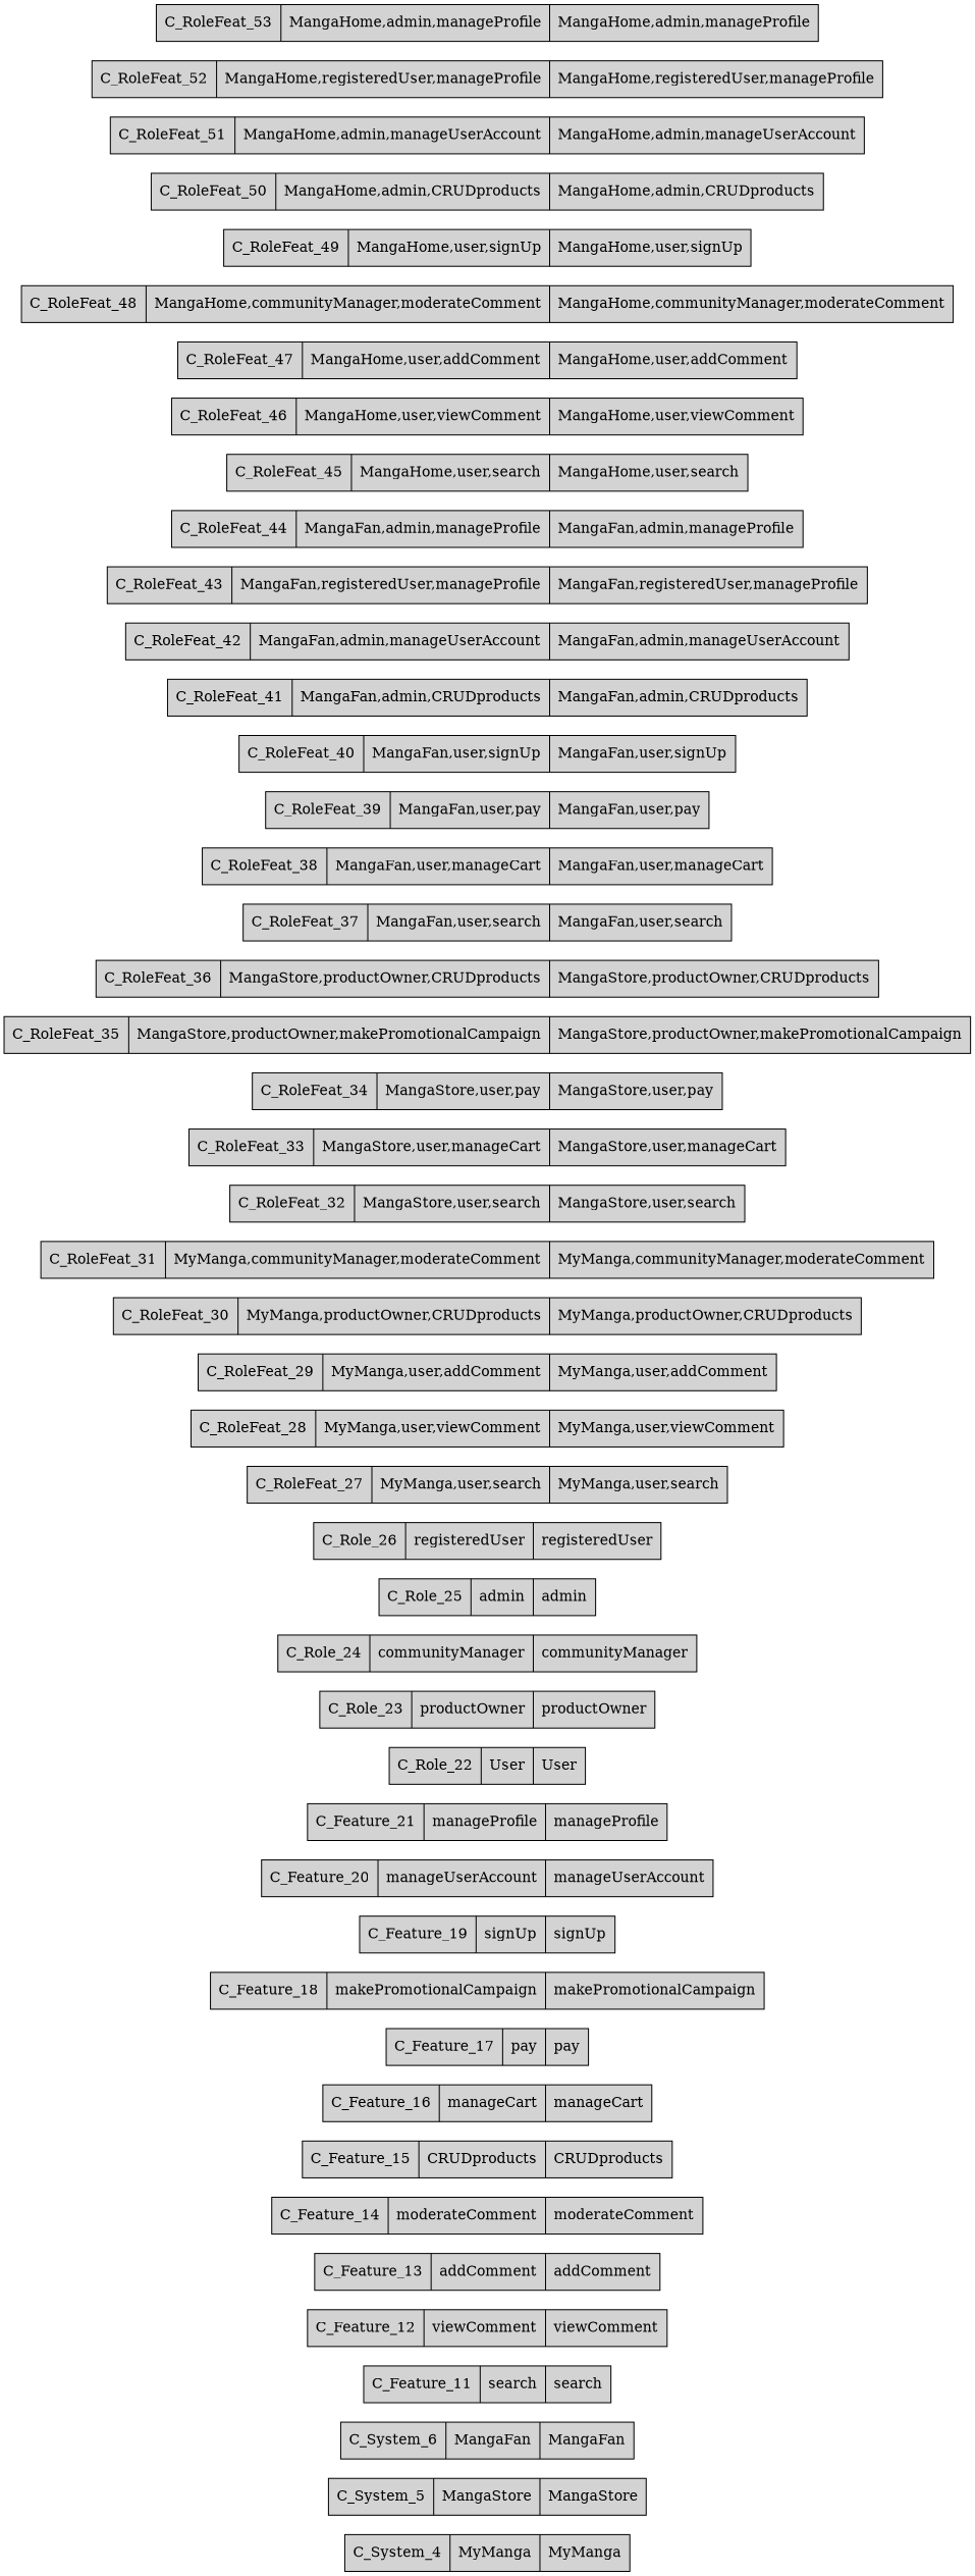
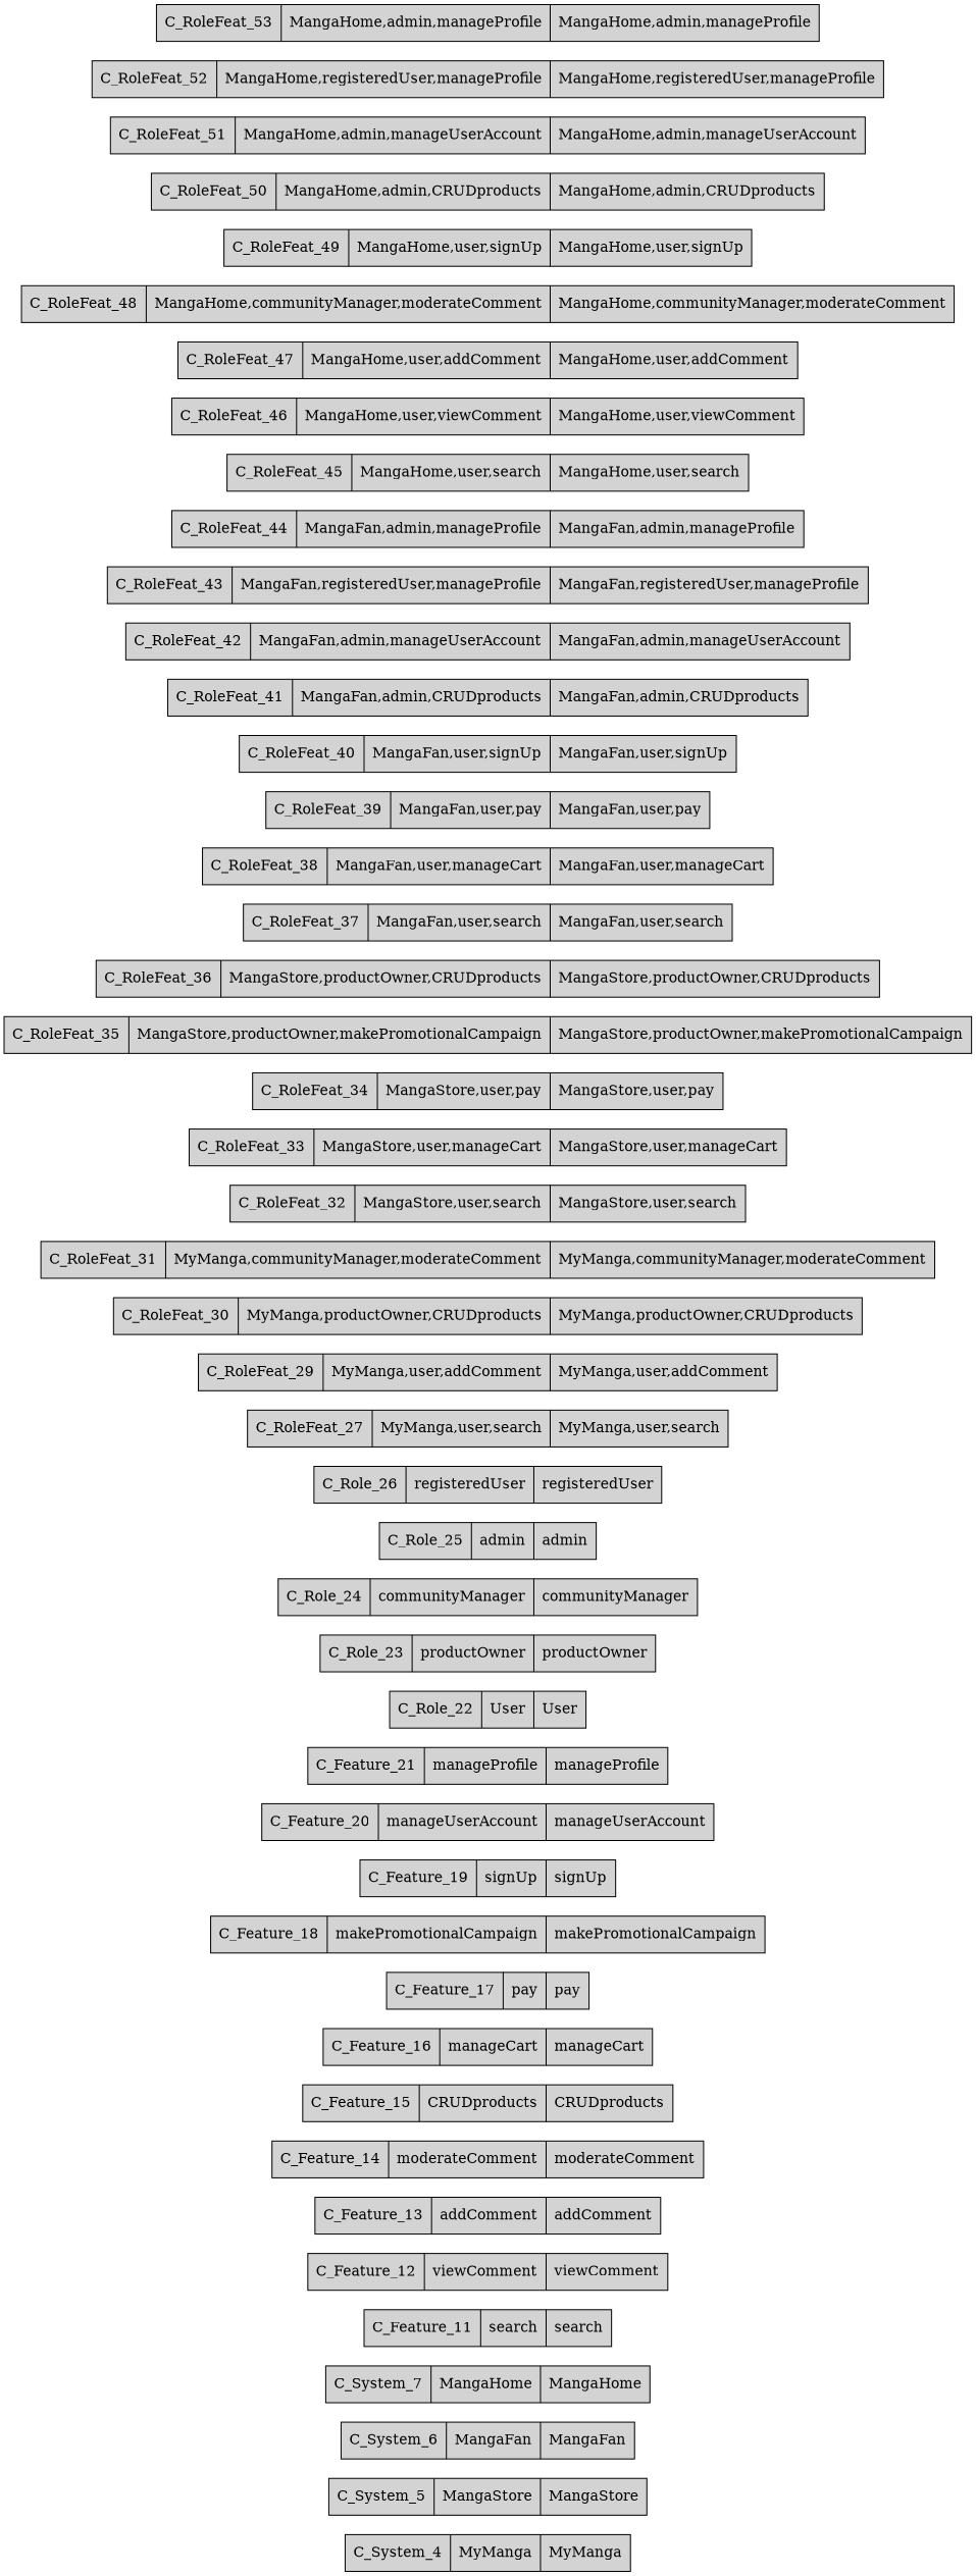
  digraph {
    rankdir=LR
    node [shape=record style=filled]
    n1 [label="{C_System_4|MyManga\n|MyManga\n}"]
    n2 [label="{C_System_5|MangaStore\n|MangaStore\n}"]
    n3 [label="{C_System_6|MangaFan\n|MangaFan\n}"]
+   n4 [label="{C_System_7|MangaHome\n|MangaHome\n}"]
    n5 [label="{C_Feature_11|search\n|search\n}"]
    n6 [label="{C_Feature_12|viewComment\n|viewComment\n}"]
    n7 [label="{C_Feature_13|addComment\n|addComment\n}"]
    n8 [label="{C_Feature_14|moderateComment\n|moderateComment\n}"]
    n9 [label="{C_Feature_15|CRUDproducts\n|CRUDproducts\n}"]
    n10 [label="{C_Feature_16|manageCart\n|manageCart\n}"]
    n11 [label="{C_Feature_17|pay\n|pay\n}"]
    n12 [label="{C_Feature_18|makePromotionalCampaign\n|makePromotionalCampaign\n}"]
    n13 [label="{C_Feature_19|signUp\n|signUp\n}"]
    n14 [label="{C_Feature_20|manageUserAccount\n|manageUserAccount\n}"]
    n15 [label="{C_Feature_21|manageProfile\n|manageProfile\n}"]
    n16 [label="{C_Role_22|User\n|User\n}"]
    n17 [label="{C_Role_23|productOwner\n|productOwner\n}"]
    n18 [label="{C_Role_24|communityManager\n|communityManager\n}"]
    n19 [label="{C_Role_25|admin\n|admin\n}"]
    n20 [label="{C_Role_26|registeredUser\n|registeredUser\n}"]
    n21 [label="{C_RoleFeat_27|MyManga,user,search\n|MyManga,user,search\n}"]
-   n22 [label="{C_RoleFeat_28|MyManga,user,viewComment\n|MyManga,user,viewComment\n}"]
    n23 [label="{C_RoleFeat_29|MyManga,user,addComment\n|MyManga,user,addComment\n}"]
    n24 [label="{C_RoleFeat_30|MyManga,productOwner,CRUDproducts\n|MyManga,productOwner,CRUDproducts\n}"]
    n25 [label="{C_RoleFeat_31|MyManga,communityManager,moderateComment\n|MyManga,communityManager,moderateComment\n}"]
    n26 [label="{C_RoleFeat_32|MangaStore,user,search\n|MangaStore,user,search\n}"]
    n27 [label="{C_RoleFeat_33|MangaStore,user,manageCart\n|MangaStore,user,manageCart\n}"]
    n28 [label="{C_RoleFeat_34|MangaStore,user,pay\n|MangaStore,user,pay\n}"]
    n29 [label="{C_RoleFeat_35|MangaStore,productOwner,makePromotionalCampaign\n|MangaStore,productOwner,makePromotionalCampaign\n}"]
    n30 [label="{C_RoleFeat_36|MangaStore,productOwner,CRUDproducts\n|MangaStore,productOwner,CRUDproducts\n}"]
    n31 [label="{C_RoleFeat_37|MangaFan,user,search\n|MangaFan,user,search\n}"]
    n32 [label="{C_RoleFeat_38|MangaFan,user,manageCart\n|MangaFan,user,manageCart\n}"]
    n33 [label="{C_RoleFeat_39|MangaFan,user,pay\n|MangaFan,user,pay\n}"]
    n34 [label="{C_RoleFeat_40|MangaFan,user,signUp\n|MangaFan,user,signUp\n}"]
    n35 [label="{C_RoleFeat_41|MangaFan,admin,CRUDproducts\n|MangaFan,admin,CRUDproducts\n}"]
    n36 [label="{C_RoleFeat_42|MangaFan,admin,manageUserAccount\n|MangaFan,admin,manageUserAccount\n}"]
    n37 [label="{C_RoleFeat_43|MangaFan,registeredUser,manageProfile\n|MangaFan,registeredUser,manageProfile\n}"]
    n38 [label="{C_RoleFeat_44|MangaFan,admin,manageProfile\n|MangaFan,admin,manageProfile\n}"]
    n39 [label="{C_RoleFeat_45|MangaHome,user,search\n|MangaHome,user,search\n}"]
    n40 [label="{C_RoleFeat_46|MangaHome,user,viewComment\n|MangaHome,user,viewComment\n}"]
    n41 [label="{C_RoleFeat_47|MangaHome,user,addComment\n|MangaHome,user,addComment\n}"]
    n42 [label="{C_RoleFeat_48|MangaHome,communityManager,moderateComment\n|MangaHome,communityManager,moderateComment\n}"]
    n43 [label="{C_RoleFeat_49|MangaHome,user,signUp\n|MangaHome,user,signUp\n}"]
    n44 [label="{C_RoleFeat_50|MangaHome,admin,CRUDproducts\n|MangaHome,admin,CRUDproducts\n}"]
    n45 [label="{C_RoleFeat_51|MangaHome,admin,manageUserAccount\n|MangaHome,admin,manageUserAccount\n}"]
    n46 [label="{C_RoleFeat_52|MangaHome,registeredUser,manageProfile\n|MangaHome,registeredUser,manageProfile\n}"]
    n47 [label="{C_RoleFeat_53|MangaHome,admin,manageProfile\n|MangaHome,admin,manageProfile\n}"]
    subgraph sub_1 {
      label=System
      n1
      n2
      n3
+     n4
    }
    subgraph sub_2 {
      label=Feature
      n5
      n6
      n7
      n8
      n9
      n10
      n11
      n12
      n13
      n14
      n15
    }
    subgraph sub_3 {
      label=Role
      n16
      n17
      n18
      n19
      n20
    }
    subgraph sub_4 {
      label=RoleFeat
      n21
-     n22
      n23
      n24
      n25
      n26
      n27
      n28
      n29
      n30
      n31
      n32
      n33
      n34
      n35
      n36
      n37
      n38
      n39
      n40
      n41
      n42
      n43
      n44
      n45
      n46
      n47
    }
  }
